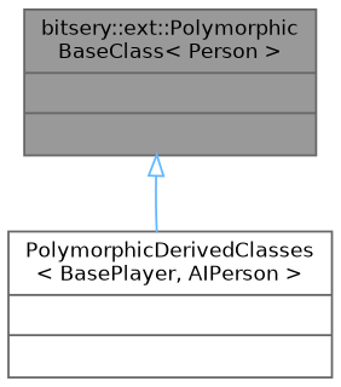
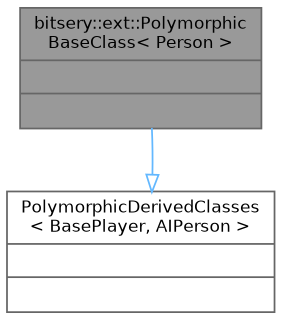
  digraph {
    node [color=gray40 fontname=Helvetica fontsize=10 shape=record style=filled]
    n1 [fillcolor=grey60 fontcolor=black height=0.2 label="{bitsery::ext::Polymorphic\lBaseClass\< Person \>\n||}" width=0.4]
    n2 [fillcolor=white height=0.2 label="{PolymorphicDerivedClasses\l\< BasePlayer, AIPerson \>\n||}" width=0.4]
-   n1 -> n2 [arrowtail=onormal color=steelblue1 dir=back fontname=Helvetica fontsize=10 labelfontname=Helvetica labelfontsize=10 style=solid]
+   n2 -> n1 [arrowtail=onormal color=steelblue1 dir=back fontname=Helvetica fontsize=10 labelfontname=Helvetica labelfontsize=10 style=solid]
  }
